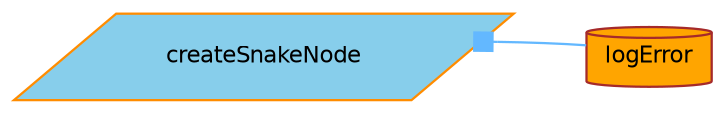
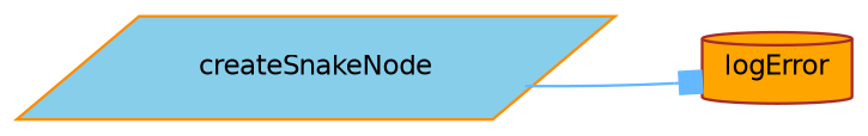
  digraph {
    rankdir=LR
    node [fontname=Helvetica fontsize=10 style=filled]
    n1 [color=darkorange fillcolor=skyblue fontcolor=black height=0.2 label=createSnakeNode shape=parallelogram width=0.4]
    n2 [color=brown fillcolor=orange height=0.2 label=logError shape=cylinder width=0.4]
-   n2 -> n1 [color=steelblue1 fontname=Helvetica fontsize=10 labelfontname=Helvetica labelfontsize=10 style=solid arrowhead=box]
+   n1 -> n2 [color=steelblue1 fontname=Helvetica fontsize=10 labelfontname=Helvetica labelfontsize=10 style=solid arrowhead=box]
  }
